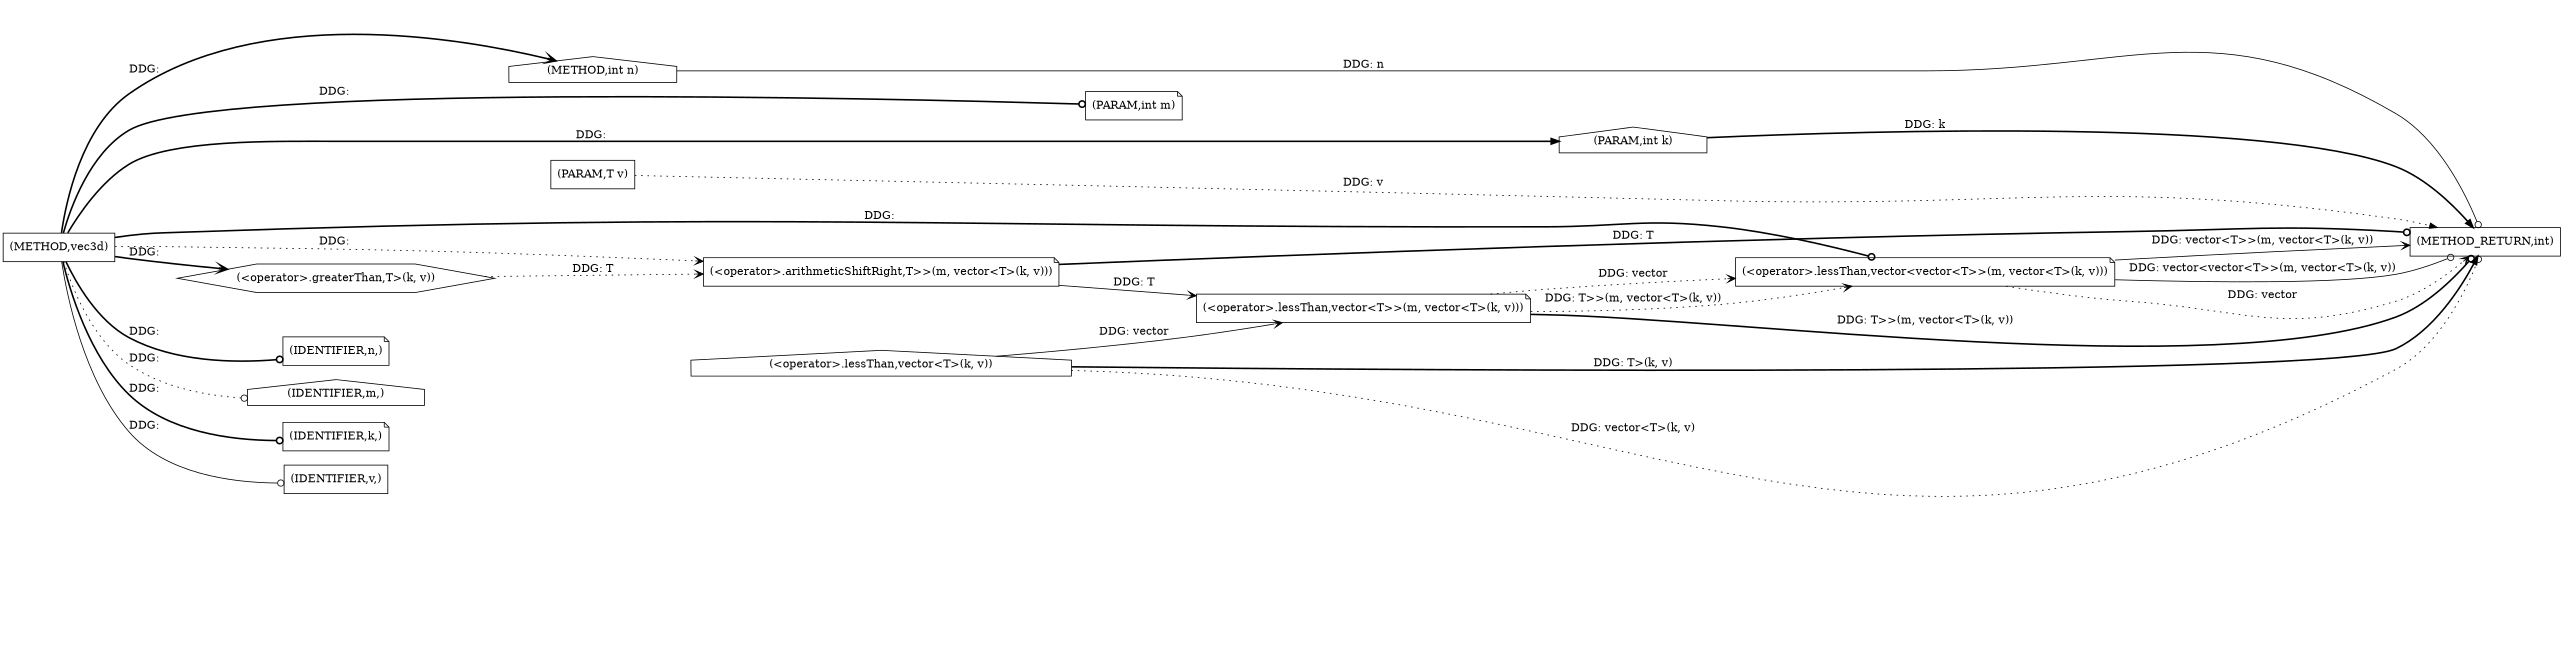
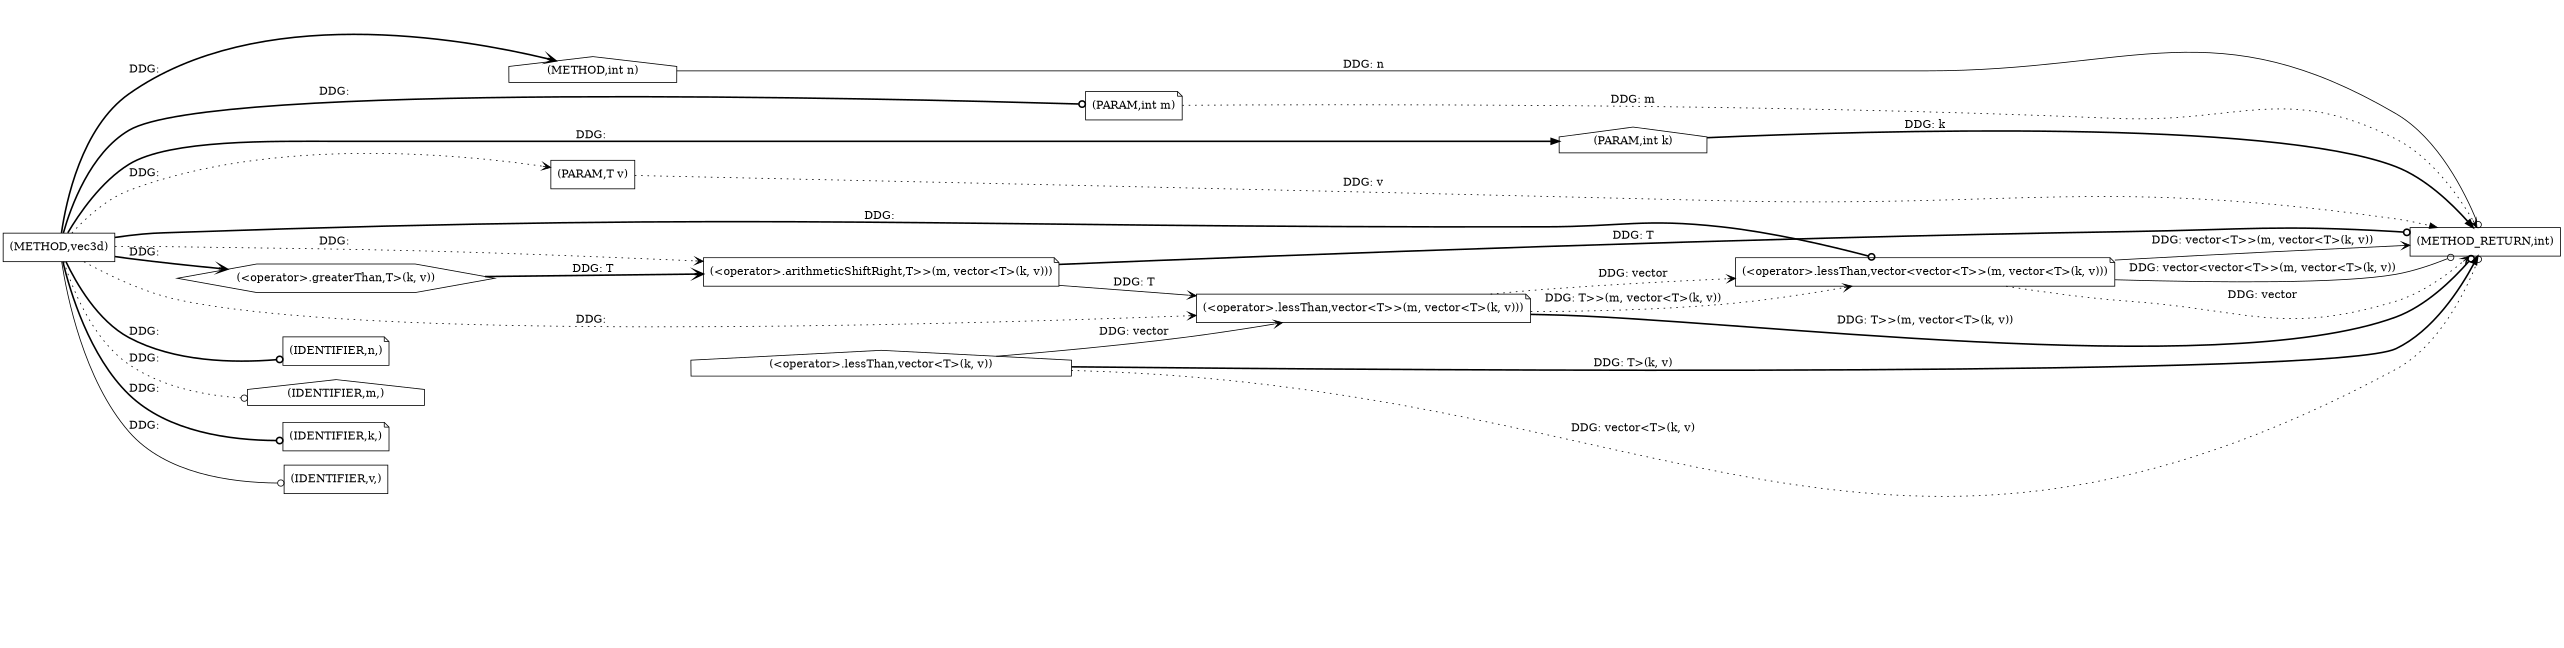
  digraph {
    rankdir=LR
    node [shape=note]
    edge [arrowhead=vee style=bold]
    n1 [label="(METHOD,vec3d)" shape=box]
    n2 [label="(METHOD,int n)" shape=house]
    n3 [label="(PARAM,int m)"]
    n4 [label="(PARAM,int k)" shape=house]
    n5 [label="(PARAM,T v)" shape=box]
    n6 [label="(IDENTIFIER,n,)"]
    n7 [label="(<operator>.lessThan,vector<vector<T>>(m, vector<T>(k, v)))"]
    n8 [label="(<operator>.lessThan,vector<T>>(m, vector<T>(k, v)))"]
    n9 [label="(<operator>.arithmeticShiftRight,T>>(m, vector<T>(k, v)))"]
    n10 [label="(IDENTIFIER,m,)" shape=house]
    n11 [label="(<operator>.greaterThan,T>(k, v))" shape=hexagon]
    n12 [label="(IDENTIFIER,k,)"]
    n13 [label="(IDENTIFIER,v,)" shape=box]
    n14 [label="(METHOD_RETURN,int)" shape=box]
    n15 [label="(<operator>.lessThan,vector<T>(k, v))" shape=house]
    n1 -> n2 [label="DDG: "]
    n1 -> n3 [arrowhead=odot label="DDG: "]
    n1 -> n4 [arrowhead=normal label="DDG: "]
+   n1 -> n5 [label="DDG: " style=dotted]
    n1 -> n6 [arrowhead=odot label="DDG: "]
    n1 -> n7 [arrowhead=odot label="DDG: "]
+   n1 -> n8 [label="DDG: " style=dotted]
    n1 -> n9 [label="DDG: " style=dotted]
    n1 -> n10 [arrowhead=odot label="DDG: " style=dotted]
    n1 -> n11 [label="DDG: "]
    n1 -> n12 [arrowhead=odot label="DDG: "]
    n1 -> n13 [arrowhead=odot label="DDG: " style=solid]
    n2 -> n14 [arrowhead=odot label="DDG: n" style=solid]
+   n3 -> n14 [label="DDG: m" style=dotted]
    n4 -> n14 [arrowhead=normal label="DDG: k"]
    n5 -> n14 [arrowhead=normal label="DDG: v" style=dotted]
    n7 -> n14 [label="DDG: vector" style=dotted]
    n7 -> n14 [label="DDG: vector<T>>(m, vector<T>(k, v))" style=solid]
    n7 -> n14 [arrowhead=odot label="DDG: vector<vector<T>>(m, vector<T>(k, v))" style=solid]
    n8 -> n7 [label="DDG: vector" style=dotted]
    n8 -> n7 [label="DDG: T>>(m, vector<T>(k, v))" style=dotted]
    n8 -> n14 [arrowhead=odot label="DDG: T>>(m, vector<T>(k, v))"]
    n9 -> n8 [label="DDG: T" style=solid]
    n9 -> n14 [arrowhead=odot label="DDG: T"]
-   n11 -> n9 [label="DDG: T" style=dotted]
+   n11 -> n9 [label="DDG: T"]
    n15 -> n8 [label="DDG: vector" style=solid]
    n15 -> n14 [arrowhead=normal label="DDG: T>(k, v)"]
    n15 -> n14 [arrowhead=odot label="DDG: vector<T>(k, v)" style=dotted]
  }
